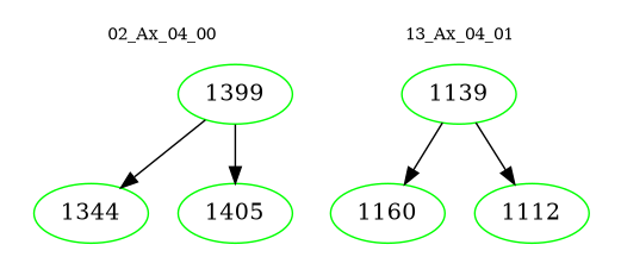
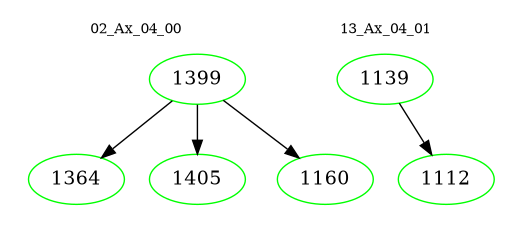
  digraph {
    node [color=green]
    edge [color=black]
    n1 [label=1399]
-   n2 [label=1344]
+   n2 [label=1364]
    n3 [label=1405]
    n4 [label=1139]
    n5 [label=1112]
    n6 [label=1160]
    subgraph cluster_1 {
      color=white
      fontsize=10
      label="02_Ax_04_00"
      n1
      n2
      n3
    }
    subgraph cluster_2 {
      color=white
      fontsize=10
      label="13_Ax_04_01"
      n4
      n5
      n6
    }
    n1 -> n2
    n1 -> n3
    n4 -> n5
-   n4 -> n6
+   n1 -> n6
  }
